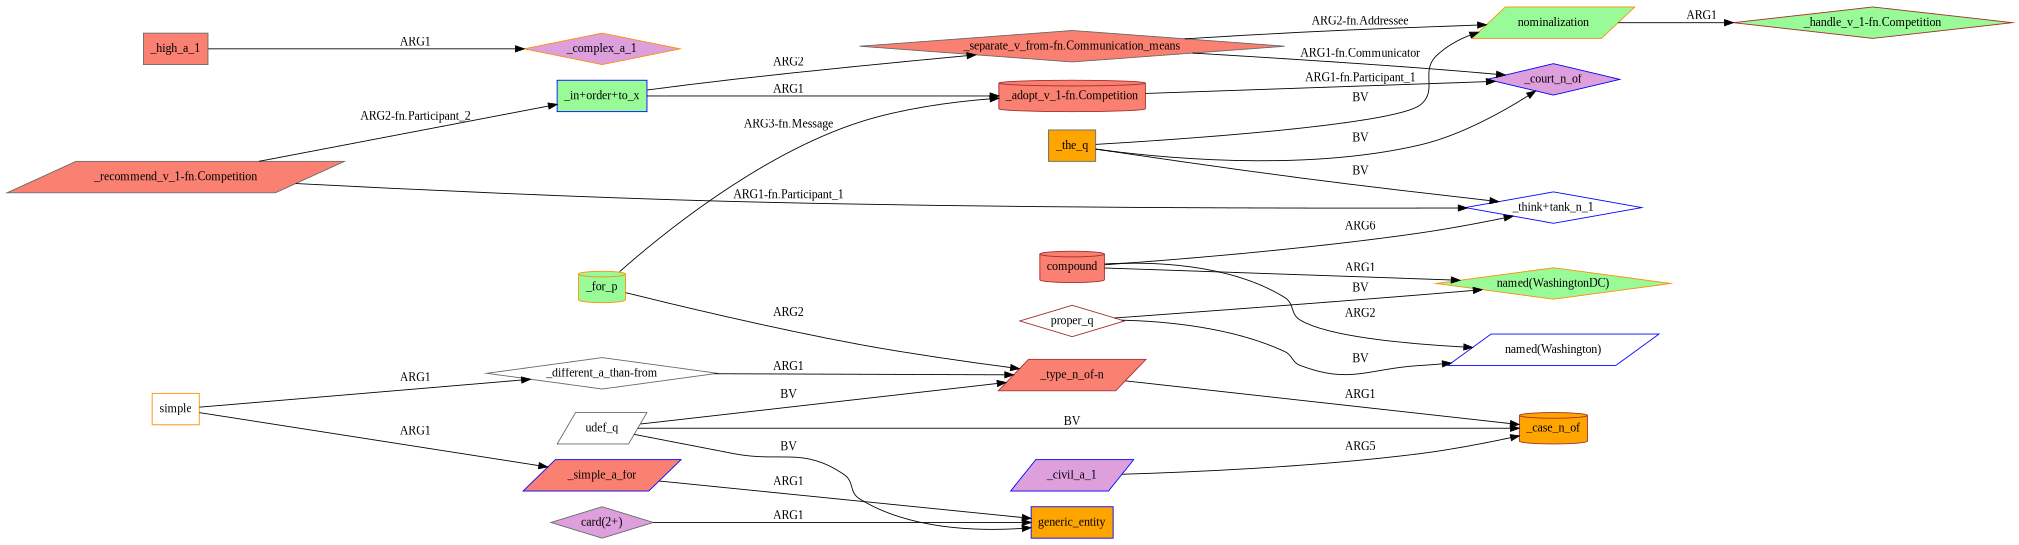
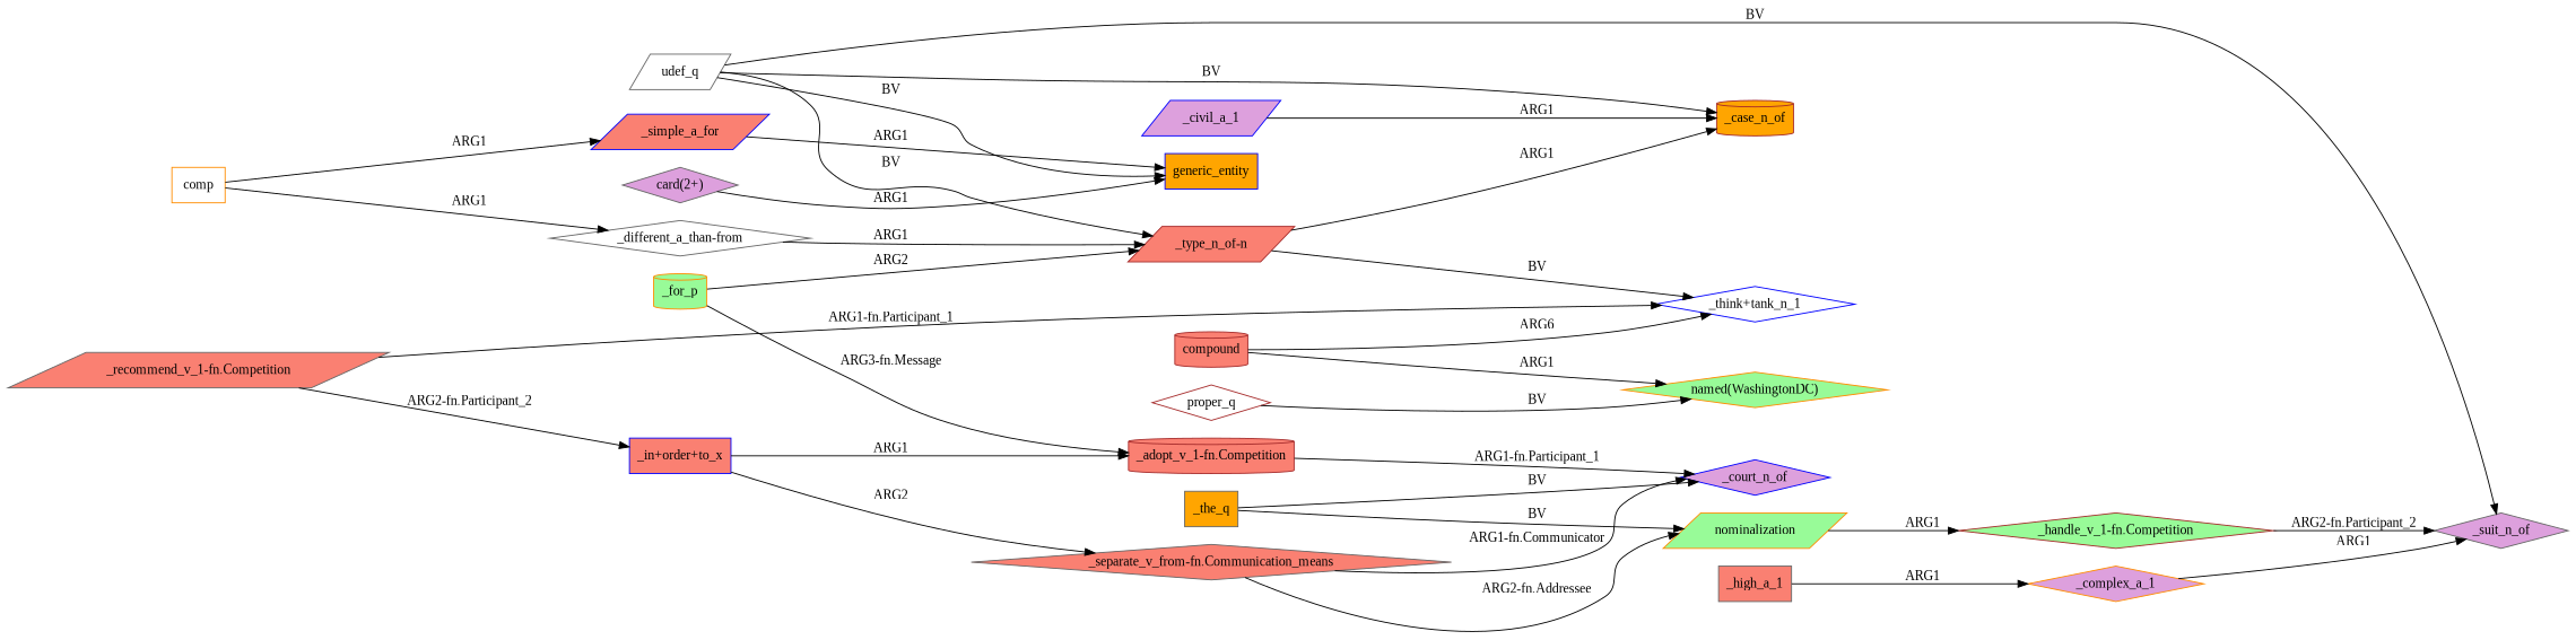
  digraph {
    fontname="Liberation Serif"
    rankdir=LR
    node [color=gray40 fillcolor=salmon fontname="Liberation Serif" shape=diamond style=filled]
    edge [fontname="Liberation Serif"]
    "_adopt_v_1-fn.Competition" [color=brown shape=cylinder]
    _court_n_of [color=blue fillcolor=plum]
-   comp [color=darkorange fillcolor=white shape=box label=simple]
+   comp [color=darkorange fillcolor=white shape=box]
    _simple_a_for [color=blue shape=parallelogram]
    "_different_a_than-from" [fillcolor=white]
    generic_entity [color=blue fillcolor=orange shape=box]
    "_type_n_of-n" [color=brown shape=parallelogram]
    _the_q [fillcolor=orange shape=box]
    nominalization [color=darkorange fillcolor=palegreen shape=parallelogram]
    "_think+tank_n_1" [color=blue fillcolor=white]
    "_handle_v_1-fn.Competition" [color=brown fillcolor=palegreen]
+   _suit_n_of [fillcolor=plum]
    proper_q [color=brown fillcolor=white]
    "named(WashingtonDC)" [color=darkorange fillcolor=palegreen]
-   "named(Washington)" [color=blue fillcolor=white shape=parallelogram]
    _case_n_of [color=brown fillcolor=orange shape=cylinder]
    udef_q [fillcolor=white shape=parallelogram]
    _high_a_1 [shape=box]
    _complex_a_1 [color=darkorange fillcolor=plum]
    _for_p [color=darkorange fillcolor=palegreen shape=cylinder]
    "_separate_v_from-fn.Communication_means"
    _civil_a_1 [color=blue fillcolor=plum shape=parallelogram]
    "card(2+)" [fillcolor=plum]
-   "_in+order+to_x" [color=blue fillcolor=palegreen shape=box]
+   "_in+order+to_x" [color=blue shape=box]
    compound [color=brown shape=cylinder]
    "_recommend_v_1-fn.Competition" [shape=parallelogram]
    "_adopt_v_1-fn.Competition" -> _court_n_of [label="ARG1-fn.Participant_1"]
    comp -> _simple_a_for [label=ARG1]
    comp -> "_different_a_than-from" [label=ARG1]
    _simple_a_for -> generic_entity [label=ARG1]
    "_different_a_than-from" -> "_type_n_of-n" [label=ARG1]
    "_type_n_of-n" -> _case_n_of [label=ARG1]
    _the_q -> _court_n_of [label=BV]
    _the_q -> nominalization [label=BV]
-   _the_q -> "_think+tank_n_1" [label=BV]
+   "_type_n_of-n" -> "_think+tank_n_1" [label=BV]
    nominalization -> "_handle_v_1-fn.Competition" [label=ARG1]
+   "_handle_v_1-fn.Competition" -> _suit_n_of [label="ARG2-fn.Participant_2"]
    proper_q -> "named(WashingtonDC)" [label=BV]
-   proper_q -> "named(Washington)" [label=BV]
    udef_q -> generic_entity [label=BV]
    udef_q -> "_type_n_of-n" [label=BV]
+   udef_q -> _suit_n_of [label=BV]
    udef_q -> _case_n_of [label=BV]
    _high_a_1 -> _complex_a_1 [label=ARG1]
+   _complex_a_1 -> _suit_n_of [label=ARG1]
    _for_p -> "_adopt_v_1-fn.Competition" [label="ARG3-fn.Message"]
    _for_p -> "_type_n_of-n" [label=ARG2]
    "_separate_v_from-fn.Communication_means" -> _court_n_of [label="ARG1-fn.Communicator"]
    "_separate_v_from-fn.Communication_means" -> nominalization [label="ARG2-fn.Addressee"]
-   _civil_a_1 -> _case_n_of [label=ARG5]
+   _civil_a_1 -> _case_n_of [label=ARG1]
    "card(2+)" -> generic_entity [label=ARG1]
    "_in+order+to_x" -> "_adopt_v_1-fn.Competition" [label=ARG1]
    "_in+order+to_x" -> "_separate_v_from-fn.Communication_means" [label=ARG2]
    compound -> "_think+tank_n_1" [label=ARG6]
    compound -> "named(WashingtonDC)" [label=ARG1]
-   compound -> "named(Washington)" [label=ARG2]
    "_recommend_v_1-fn.Competition" -> "_think+tank_n_1" [label="ARG1-fn.Participant_1"]
    "_recommend_v_1-fn.Competition" -> "_in+order+to_x" [label="ARG2-fn.Participant_2"]
  }
